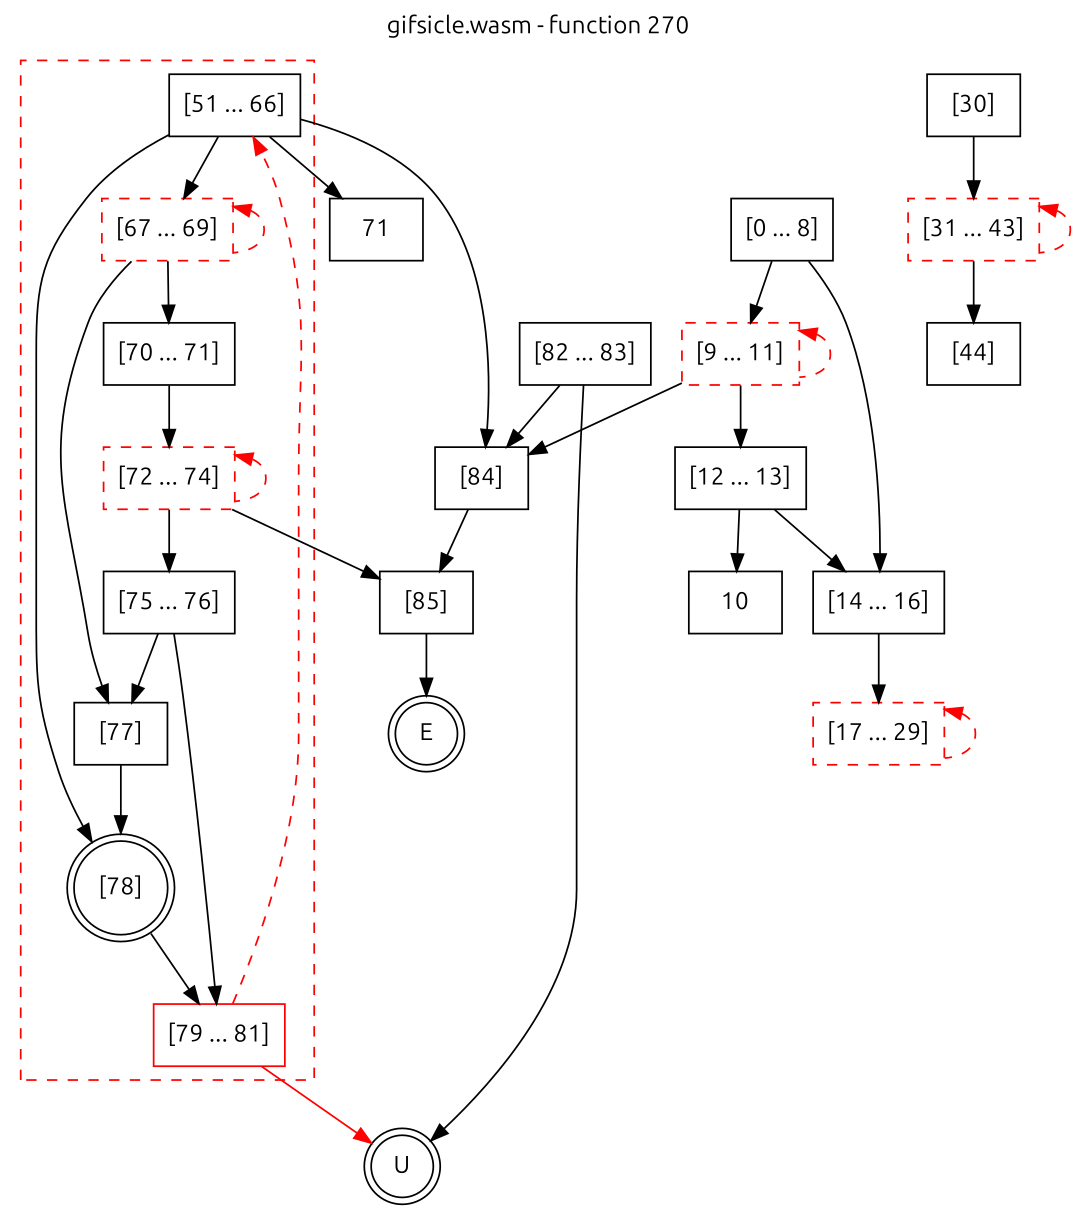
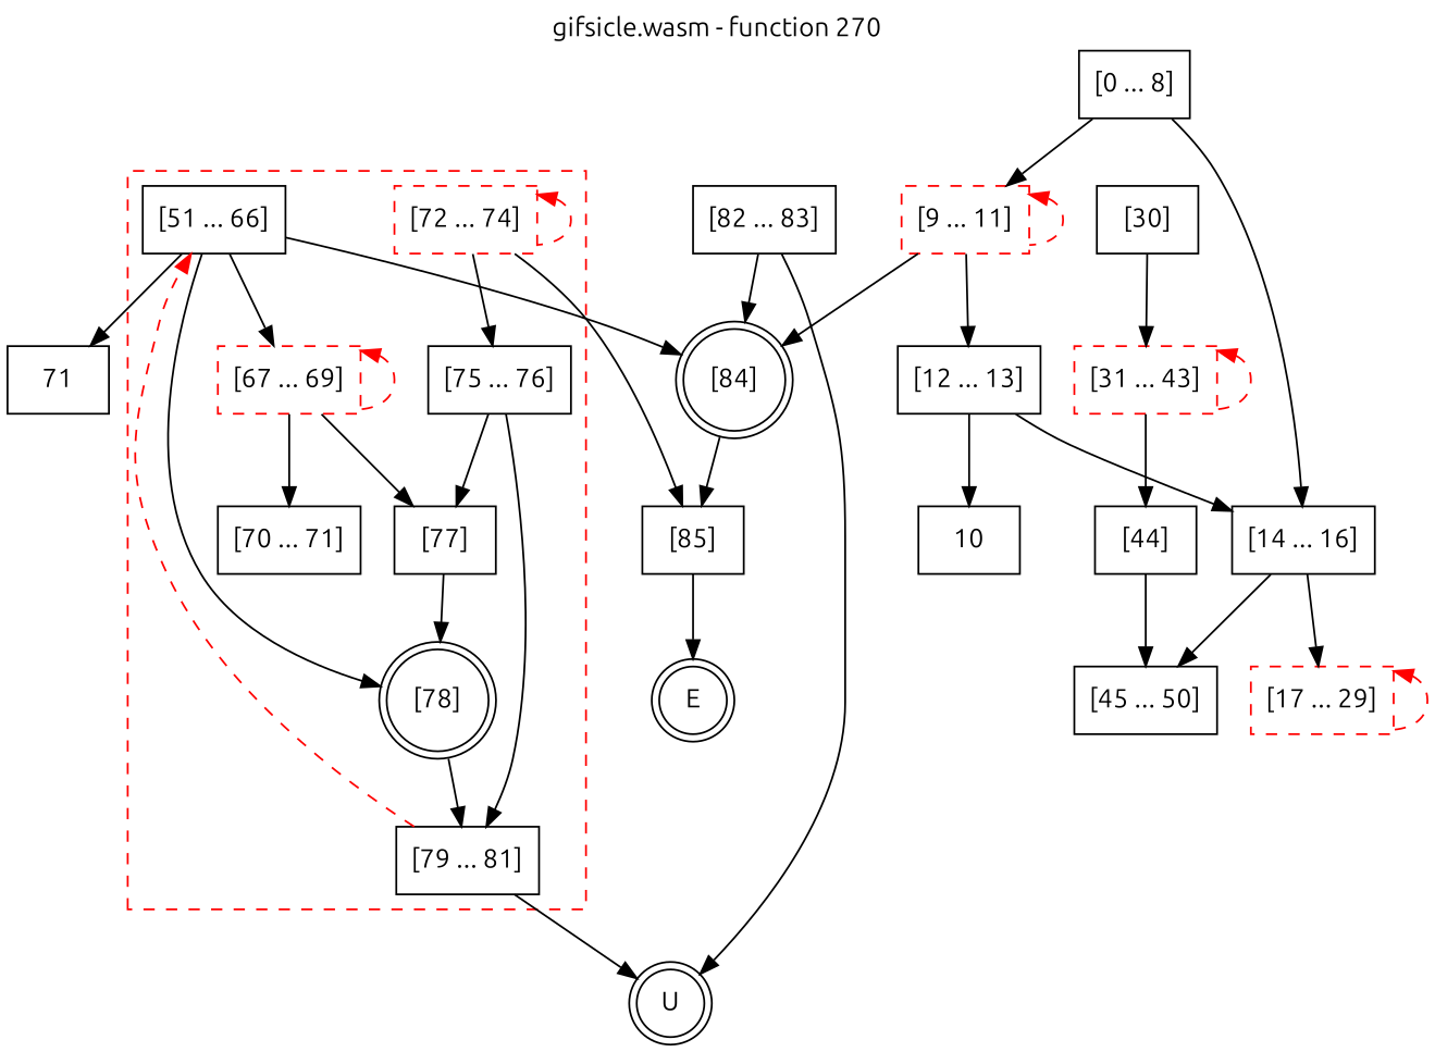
  digraph {
    fontname=Ubuntu
    label="gifsicle.wasm - function 270"
    labelfontcolor=black
    labelfontname=Helvetica
    labelfontsize=16
    labelloc=t
    node [color=black fontname=Ubuntu shape=box style=solid]
    edge [fontname=Ubuntu]
    n1 [label="[51 ... 66]"]
    n2 [color=red label="[67 ... 69]" style=dashed]
    n3 [label="[70 ... 71]"]
    n4 [color=red label="[72 ... 74]" style=dashed]
    n5 [label="[75 ... 76]"]
    n6 [label="[77]"]
    n7 [label="[78]" shape=doublecircle]
-   n8 [color=red label="[79 ... 81]"]
-   n9 [label="[84]"]
+   n8 [label="[79 ... 81]"]
+   n9 [label="[84]" shape=doublecircle]
    71
    n11 [label="[85]"]
    n12 [label=U shape=doublecircle color="" style=""]
    E [shape=doublecircle color="" style=""]
    n14 [label="[0 ... 8]"]
    n15 [color=red label="[9 ... 11]" style=dashed]
    n16 [label="[14 ... 16]"]
    n17 [label="[12 ... 13]"]
    n18 [color=red label="[17 ... 29]" style=dashed]
+   n19 [label="[45 ... 50]"]
    n20 [label=10]
    n21 [label="[30]"]
    n22 [color=red label="[31 ... 43]" style=dashed]
    n23 [label="[44]"]
    n24 [label="[82 ... 83]"]
    subgraph cluster_1 {
      color=red
      label=""
      style=dashed
      n1
      n2
      n3
      n4
      n5
      n6
      n7
      n8
    }
    n1 -> n2
    n1 -> n7
    n1 -> n9
    n1 -> 71
    n2 -> n2 [color=red dir=back style=dashed]
    n2 -> n3
    n2 -> n6
-   n3 -> n4
    n4 -> n4 [color=red dir=back style=dashed]
    n4 -> n5
    n4 -> n11
    n5 -> n6
    n5 -> n8
    n6 -> n7
    n7 -> n8
    n8 -> n1 [color=red style=dashed]
-   n8 -> n12 [color=red]
+   n8 -> n12
    n9 -> n11
    n11 -> E
    n14 -> n15
    n14 -> n16
    n15 -> n9
    n15 -> n15 [color=red dir=back style=dashed]
    n15 -> n17
    n16 -> n18
+   n16 -> n19
    n17 -> n16
    n17 -> n20
    n18 -> n18 [color=red dir=back style=dashed]
    n21 -> n22
    n22 -> n22 [color=red dir=back style=dashed]
    n22 -> n23
+   n23 -> n19
    n24 -> n9
    n24 -> n12
  }
